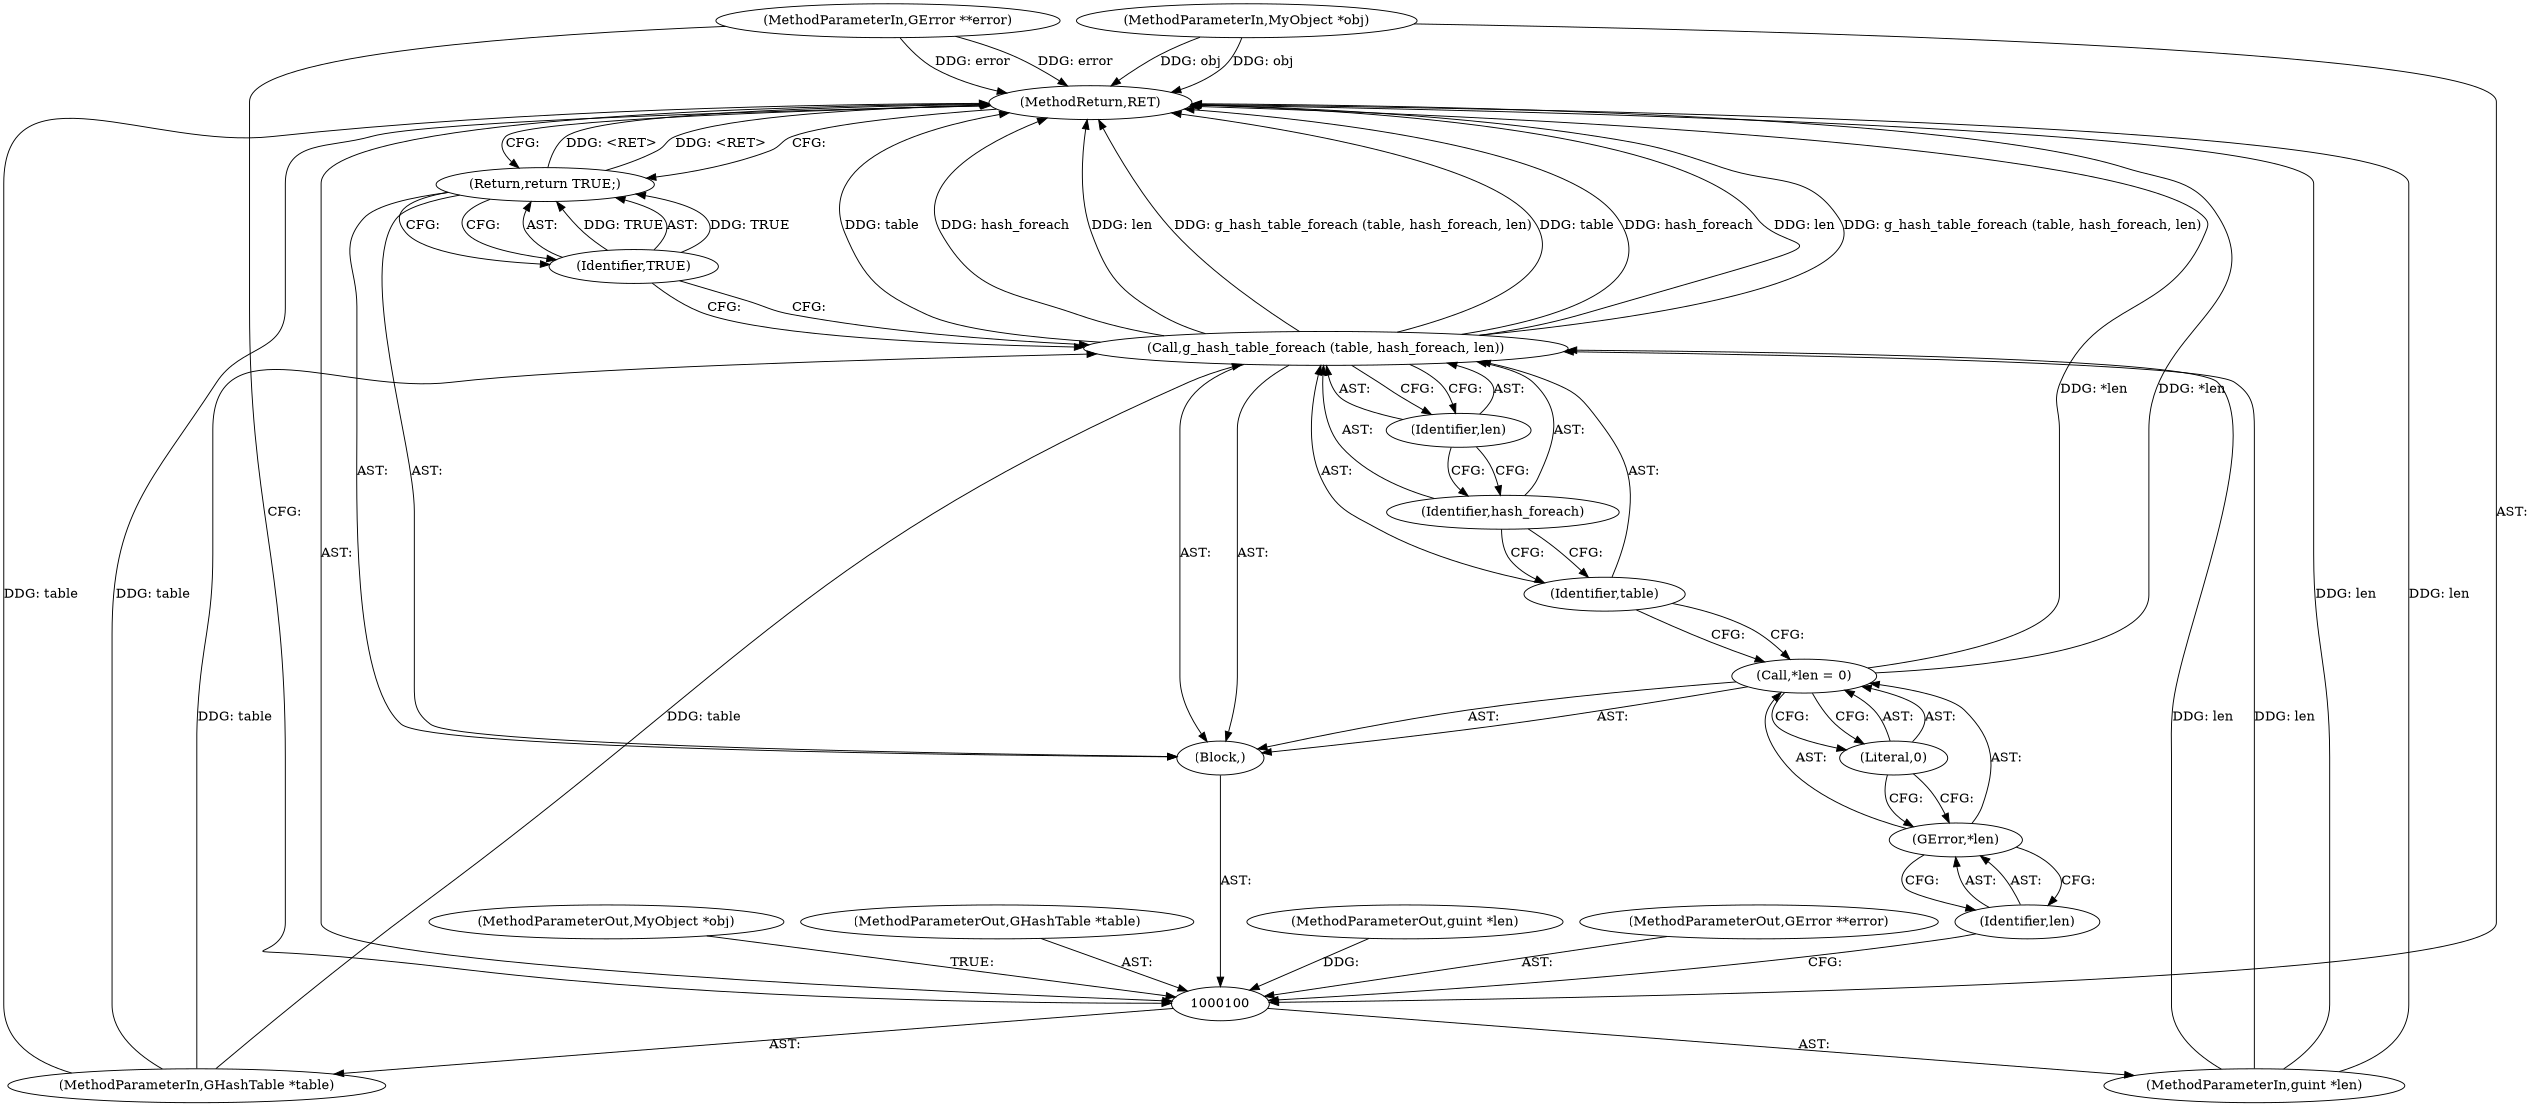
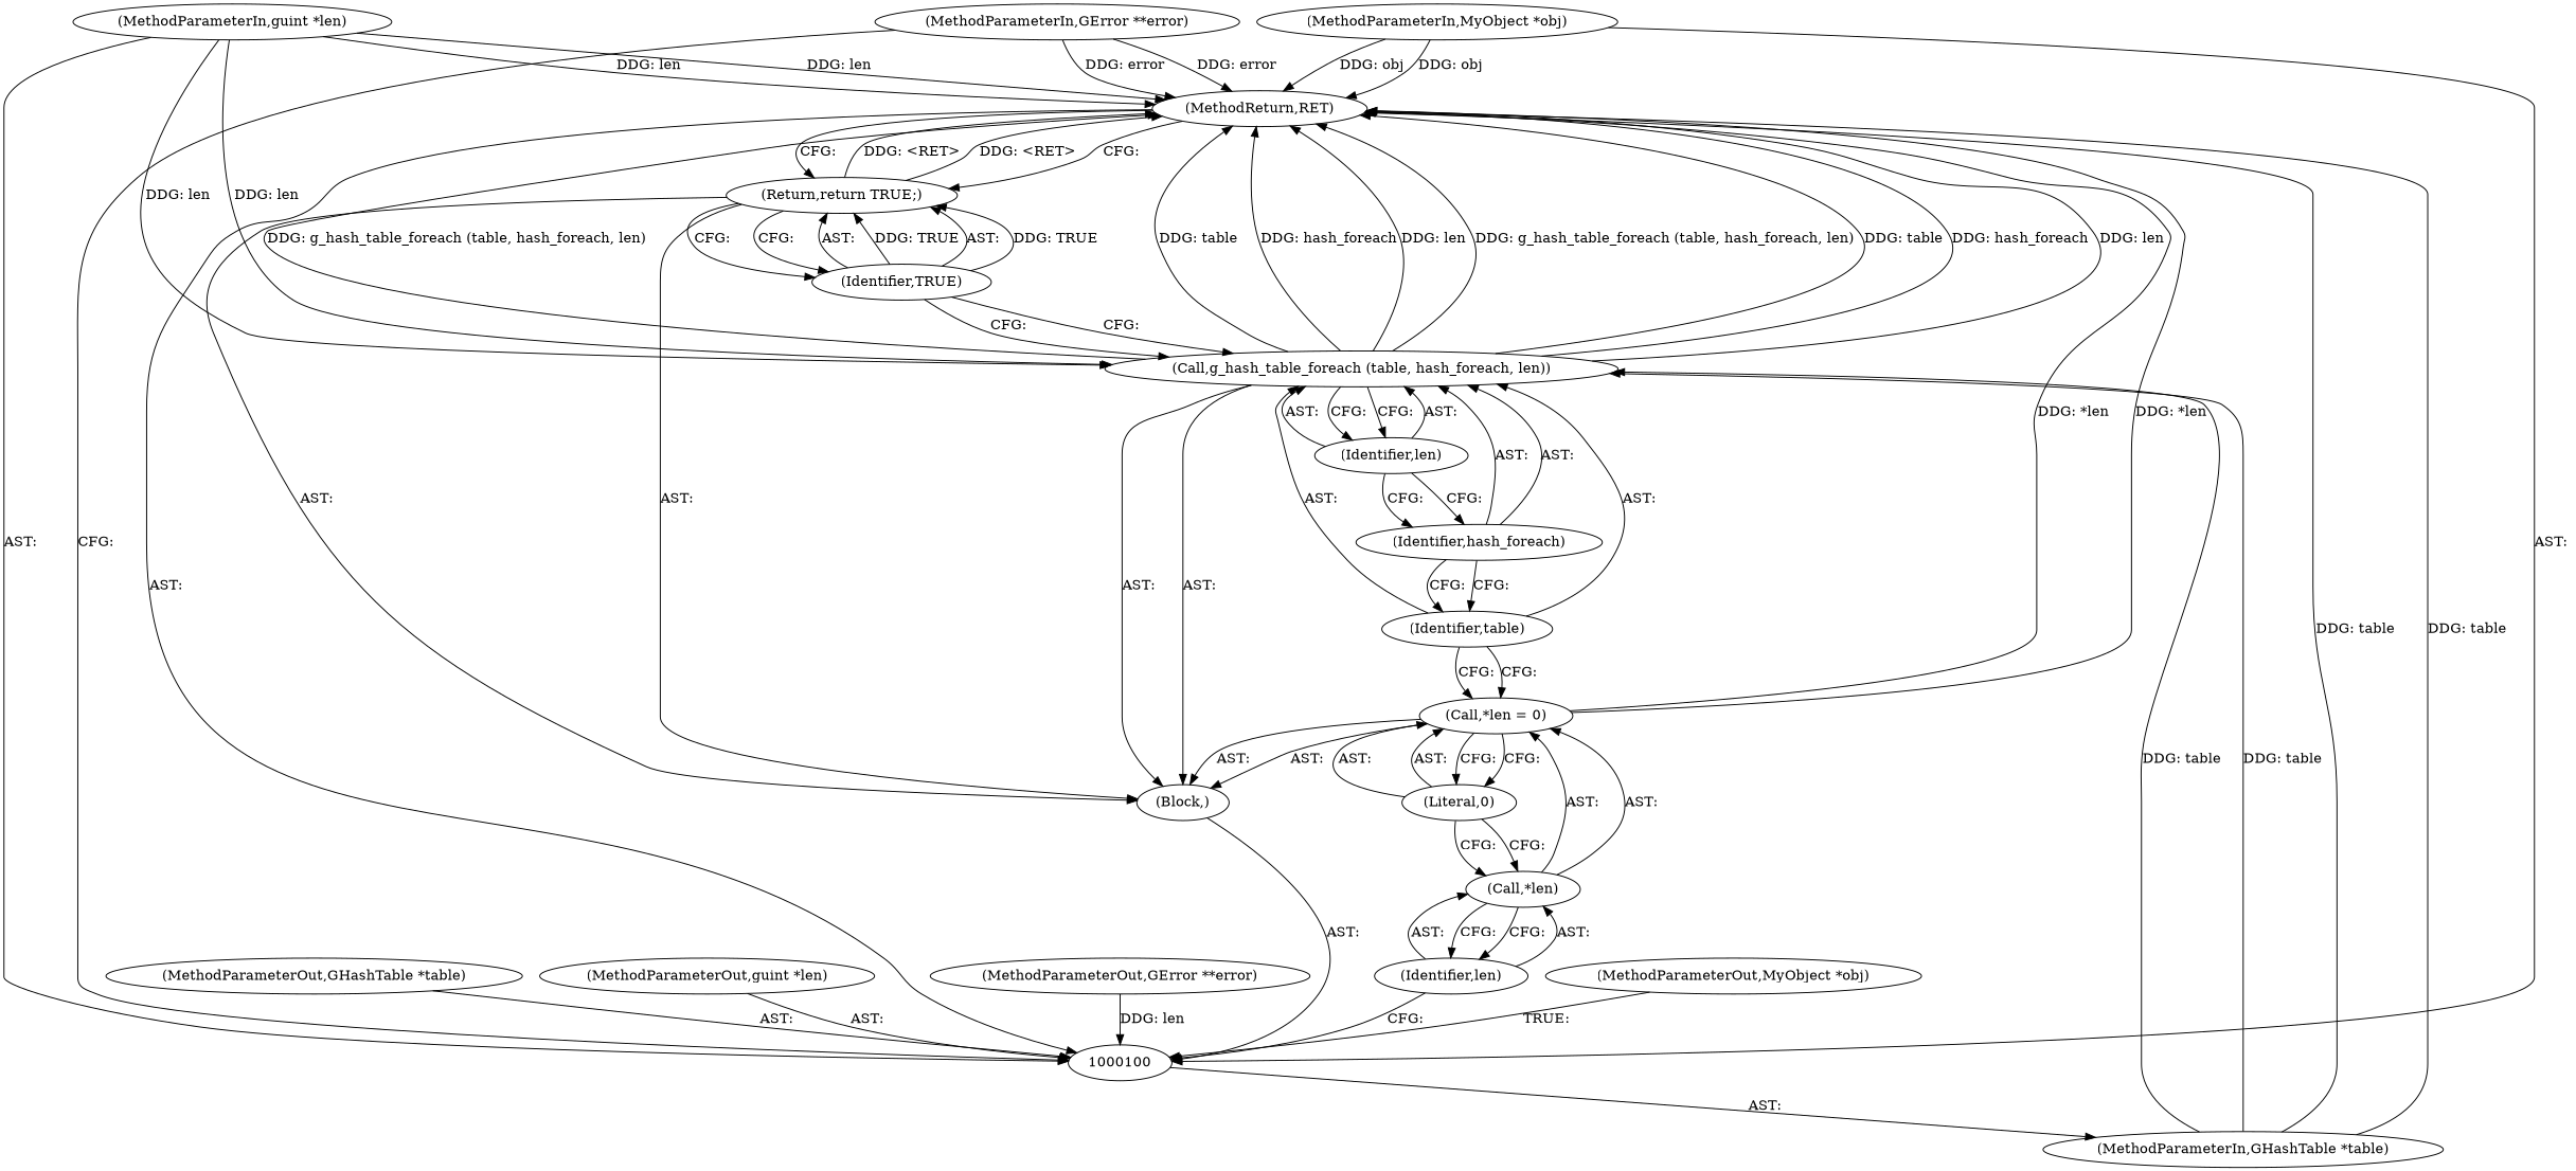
  digraph {
    n1 [label="(MethodReturn,RET)"]
    n2 [label="(Return,return TRUE;)"]
    1000100
    n4 [label="(Block,)"]
    n5 [label="(Identifier,TRUE)"]
    n6 [label="(MethodParameterIn,GHashTable *table)"]
    n7 [label="(MethodParameterIn,MyObject *obj)"]
    n8 [label="(MethodParameterOut,MyObject *obj)"]
    n9 [label="(Call,g_hash_table_foreach (table, hash_foreach, len))"]
    n10 [label="(Identifier,len)"]
    n11 [label="(MethodParameterOut,GHashTable *table)"]
    n12 [label="(MethodParameterIn,guint *len)"]
    n13 [label="(MethodParameterOut,guint *len)"]
    n14 [label="(MethodParameterIn,GError **error)"]
    n15 [label="(MethodParameterOut,GError **error)"]
    n16 [label="(Call,*len = 0)"]
    n17 [label="(Literal,0)"]
-   n18 [label="(GError,*len)"]
+   n18 [label="(Call,*len)"]
    n19 [label="(Identifier,len)"]
    n20 [label="(Identifier,hash_foreach)"]
    n21 [label="(Identifier,table)"]
    n1 -> n2 [label="CFG: "]
    n1 -> n2 [label="CFG: "]
    n1 -> 1000100 [label="AST: "]
    n2 -> n1 [label="DDG: <RET>"]
    n2 -> n1 [label="DDG: <RET>"]
    n2 -> n4 [label="AST: "]
    n2 -> n4 [label="AST: "]
    n2 -> n5 [label="CFG: "]
    n2 -> n5 [label="CFG: "]
    1000100 -> n6 [label="AST: "]
    n4 -> 1000100 [label="AST: "]
    n5 -> n2 [label="AST: "]
    n5 -> n2 [label="DDG: TRUE"]
    n5 -> n2 [label="AST: "]
    n5 -> n2 [label="DDG: TRUE"]
    n5 -> n9 [label="CFG: "]
    n5 -> n9 [label="CFG: "]
    n6 -> n1 [label="DDG: table"]
    n6 -> n1 [label="DDG: table"]
    n6 -> n9 [label="DDG: table"]
    n6 -> n9 [label="DDG: table"]
    n7 -> n1 [label="DDG: obj"]
    n7 -> n1 [label="DDG: obj"]
    n7 -> 1000100 [label="AST: "]
    n8 -> 1000100 [label="TRUE: "]
    n9 -> n1 [label="DDG: table"]
    n9 -> n1 [label="DDG: hash_foreach"]
    n9 -> n1 [label="DDG: len"]
    n9 -> n1 [label="DDG: g_hash_table_foreach (table, hash_foreach, len)"]
    n9 -> n1 [label="DDG: table"]
    n9 -> n1 [label="DDG: hash_foreach"]
    n9 -> n1 [label="DDG: len"]
    n9 -> n1 [label="DDG: g_hash_table_foreach (table, hash_foreach, len)"]
    n9 -> n4 [label="AST: "]
    n9 -> n4 [label="AST: "]
    n9 -> n10 [label="CFG: "]
    n9 -> n10 [label="CFG: "]
    n10 -> n9 [label="AST: "]
    n10 -> n9 [label="AST: "]
    n10 -> n20 [label="CFG: "]
    n10 -> n20 [label="CFG: "]
    n11 -> 1000100 [label="AST: "]
    n12 -> n1 [label="DDG: len"]
    n12 -> n1 [label="DDG: len"]
-   1000100 -> n12 [label="AST: "]
+   n12 -> 1000100 [label="AST: "]
    n12 -> n9 [label="DDG: len"]
    n12 -> n9 [label="DDG: len"]
-   n13 -> 1000100 [label="DDG: "]
+   n13 -> 1000100 [label="AST: "]
    n14 -> n1 [label="DDG: error"]
    n14 -> n1 [label="DDG: error"]
    n14 -> 1000100 [label="CFG: "]
-   n15 -> 1000100 [label="AST: "]
+   n15 -> 1000100 [label="DDG: len"]
    n16 -> n1 [label="DDG: *len"]
    n16 -> n1 [label="DDG: *len"]
    n16 -> n4 [label="AST: "]
    n16 -> n4 [label="AST: "]
    n16 -> n17 [label="CFG: "]
    n16 -> n17 [label="CFG: "]
    n17 -> n16 [label="AST: "]
    n17 -> n16 [label="AST: "]
    n17 -> n18 [label="CFG: "]
    n17 -> n18 [label="CFG: "]
    n18 -> n16 [label="AST: "]
    n18 -> n16 [label="AST: "]
    n18 -> n19 [label="CFG: "]
    n18 -> n19 [label="CFG: "]
    n19 -> 1000100 [label="CFG: "]
    n19 -> n18 [label="AST: "]
    n19 -> n18 [label="AST: "]
    n20 -> n9 [label="AST: "]
    n20 -> n9 [label="AST: "]
    n20 -> n21 [label="CFG: "]
    n20 -> n21 [label="CFG: "]
    n21 -> n9 [label="AST: "]
    n21 -> n9 [label="AST: "]
    n21 -> n16 [label="CFG: "]
    n21 -> n16 [label="CFG: "]
  }
